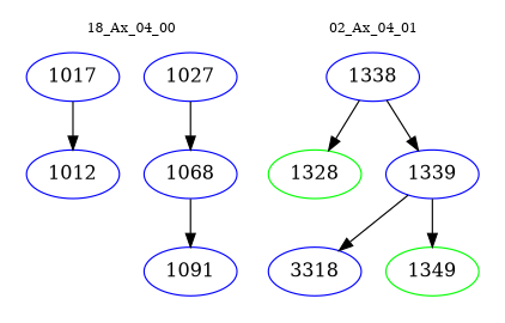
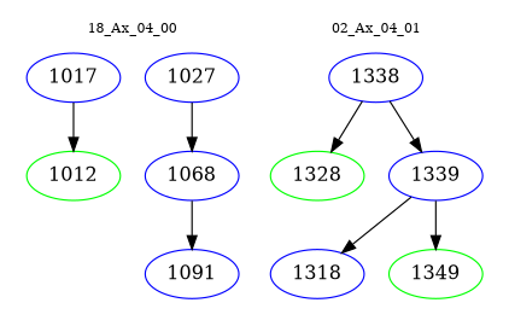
  digraph {
    node [color=blue]
    edge [color=black]
    n1 [label=1027]
    n2 [label=1017]
    n3 [label=1068]
-   n4 [label=1012]
+   n4 [color=green label=1012]
    n5 [label=1091]
    n6 [label=1338]
    n7 [color=green label=1328]
    n8 [label=1339]
-   n9 [label=3318]
+   n9 [label=1318]
    n10 [color=green label=1349]
    subgraph cluster_1 {
      color=white
      fontsize=10
      label="18_Ax_04_00"
      n1
      n2
      n3
      n4
      n5
    }
    subgraph cluster_2 {
      color=white
      fontsize=10
      label="02_Ax_04_01"
      n6
      n7
      n8
      n9
      n10
    }
    n1 -> n3
    n2 -> n4
    n3 -> n5
    n6 -> n7
    n6 -> n8
    n8 -> n9
    n8 -> n10
  }
